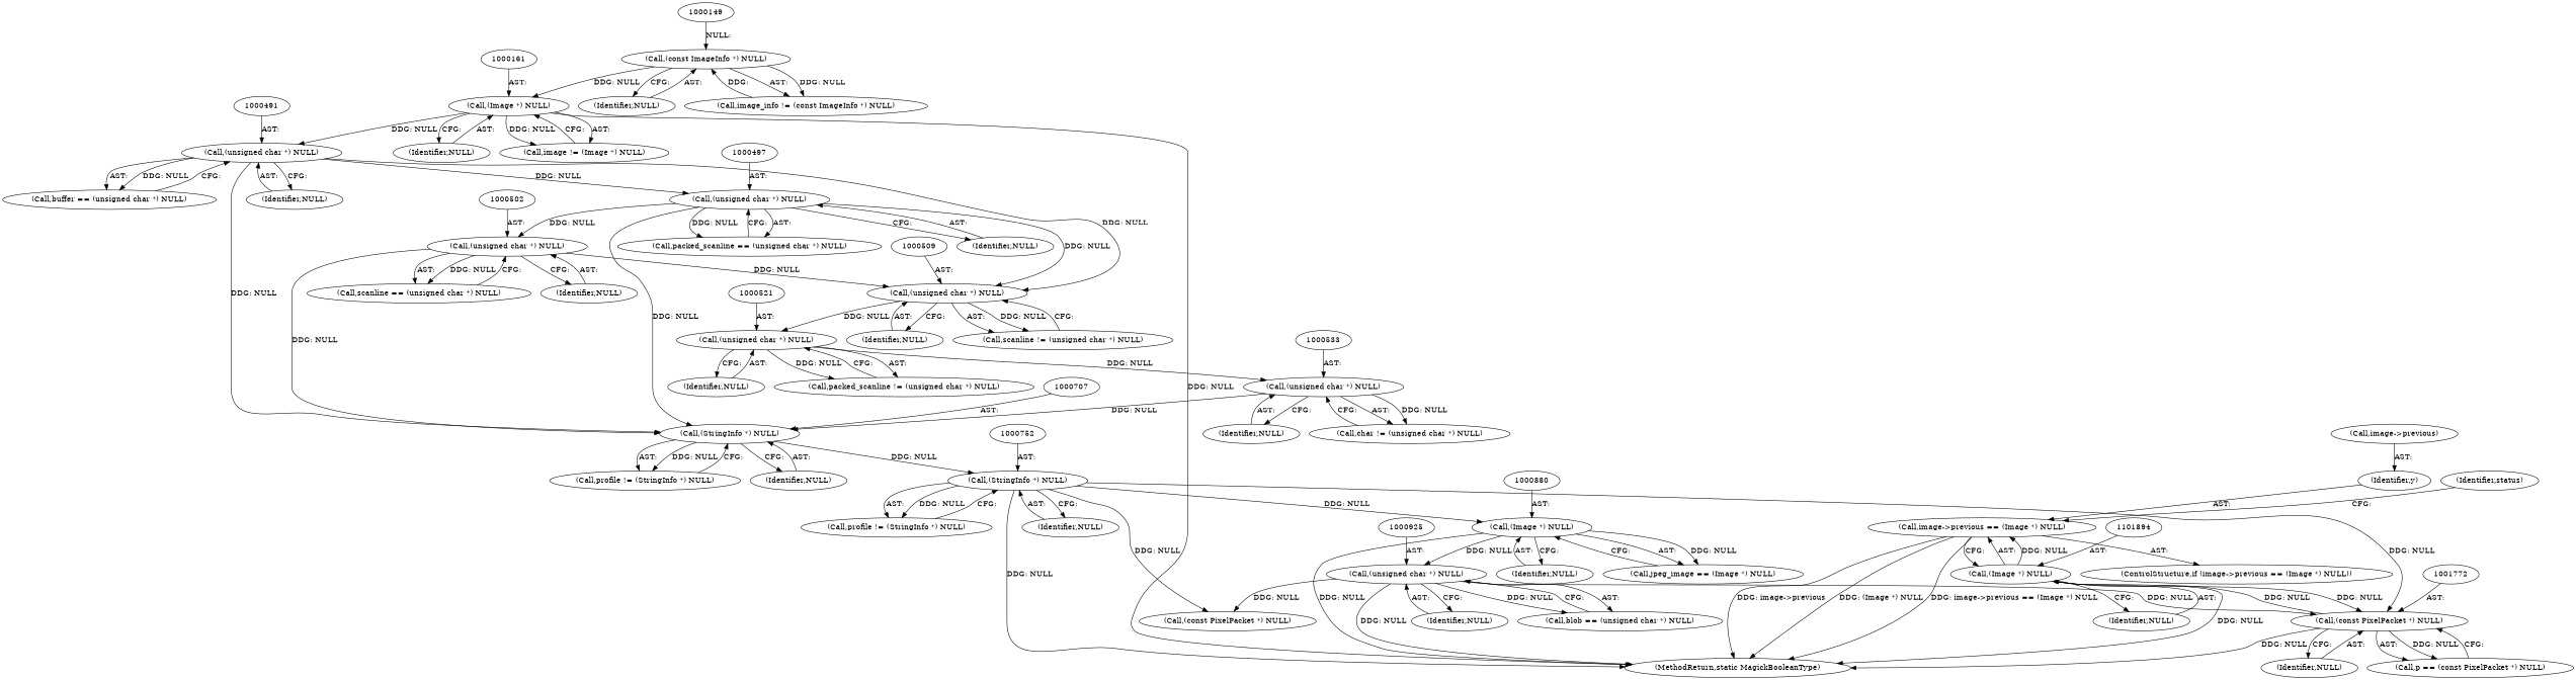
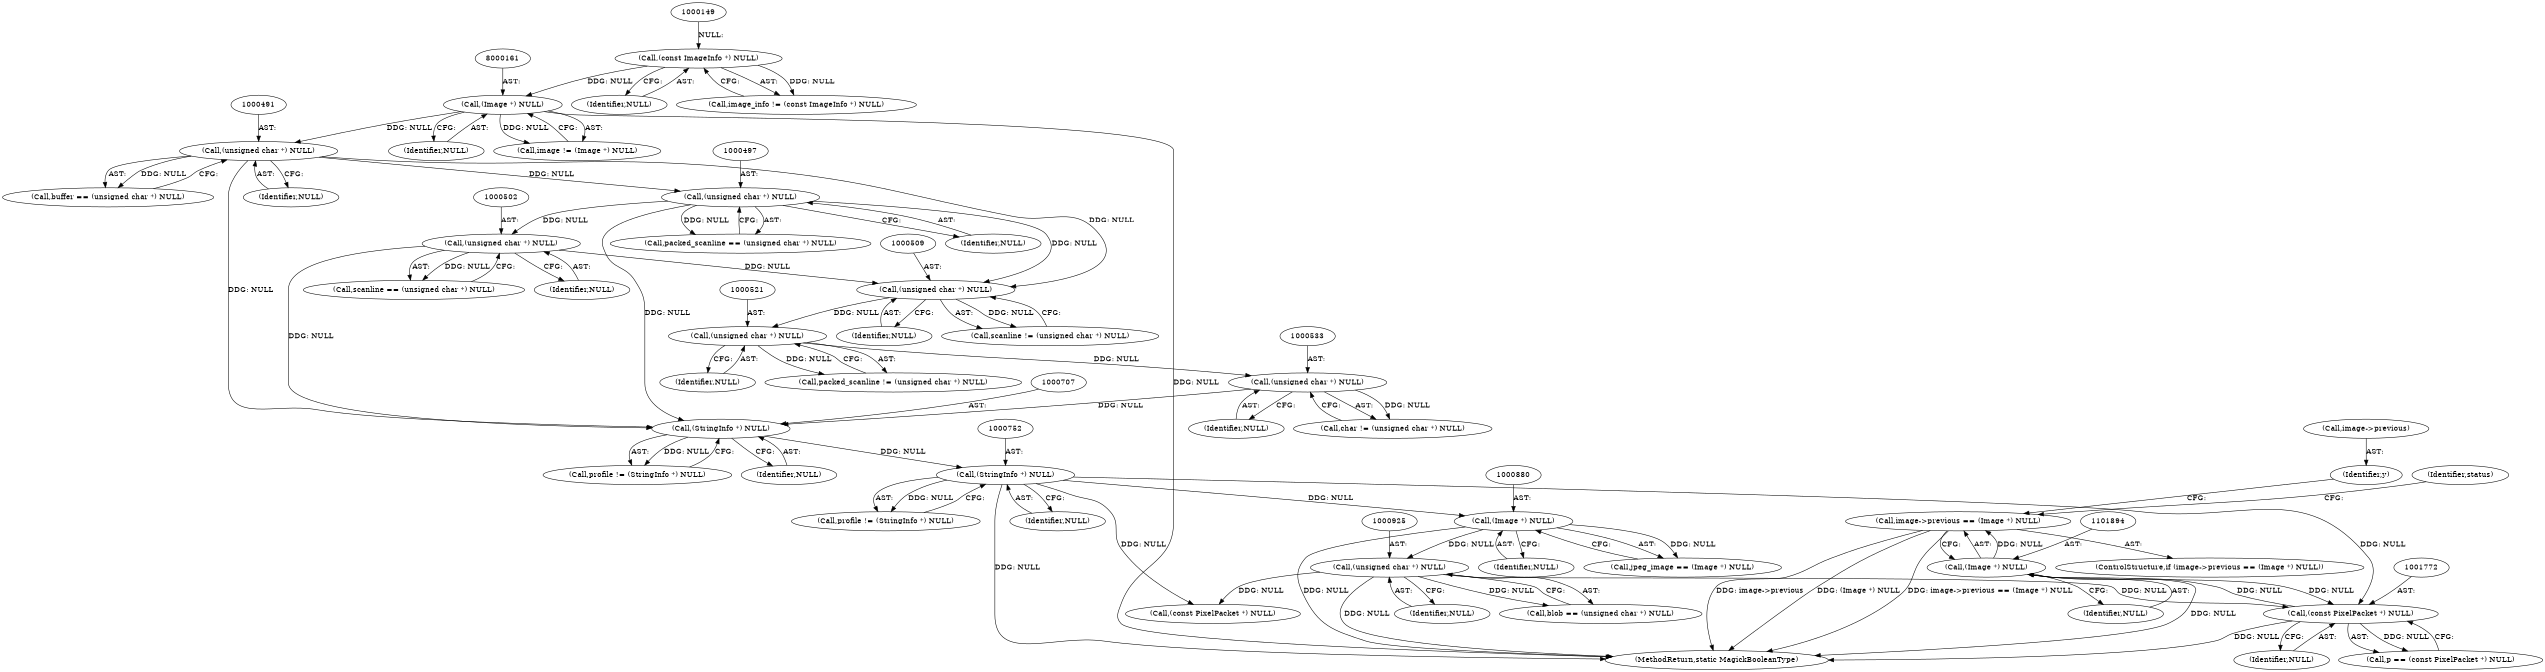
  digraph {
    n1 [label="(Call,image->previous == (Image *) NULL)"]
    n2 [label="(Call,(Image *) NULL)"]
    n3 [label="(ControlStructure,if (image->previous == (Image *) NULL))"]
    n4 [label="(MethodReturn,static MagickBooleanType)"]
    n5 [label="(Call,(const PixelPacket *) NULL)"]
    n6 [label="(Identifier,NULL)"]
    n7 [label="(Identifier,NULL)"]
    n8 [label="(Call,p == (const PixelPacket *) NULL)"]
    n9 [label="(Call,(unsigned char *) NULL)"]
    n10 [label="(Identifier,NULL)"]
    n11 [label="(Call,blob == (unsigned char *) NULL)"]
    n12 [label="(Call,(const PixelPacket *) NULL)"]
    n13 [label="(Call,(Image *) NULL)"]
    n14 [label="(Call,jpeg_image == (Image *) NULL)"]
    n15 [label="(Identifier,NULL)"]
    n16 [label="(Call,(StringInfo *) NULL)"]
    n17 [label="(Identifier,NULL)"]
    n18 [label="(Call,profile != (StringInfo *) NULL)"]
    n19 [label="(Call,(StringInfo *) NULL)"]
    n20 [label="(Identifier,NULL)"]
    n21 [label="(Call,profile != (StringInfo *) NULL)"]
    n22 [label="(Call,(unsigned char *) NULL)"]
    n23 [label="(Call,(unsigned char *) NULL)"]
    n24 [label="(Call,(unsigned char *) NULL)"]
    n25 [label="(Identifier,NULL)"]
    n26 [label="(Call,packed_scanline == (unsigned char *) NULL)"]
    n27 [label="(Call,scanline == (unsigned char *) NULL)"]
    n28 [label="(Identifier,NULL)"]
    n29 [label="(Call,(unsigned char *) NULL)"]
    n30 [label="(Identifier,NULL)"]
    n31 [label="(Call,scanline != (unsigned char *) NULL)"]
    n32 [label="(Call,(unsigned char *) NULL)"]
    n33 [label="(Call,buffer == (unsigned char *) NULL)"]
    n34 [label="(Identifier,NULL)"]
    n35 [label="(Call,(Image *) NULL)"]
    n36 [label="(Identifier,NULL)"]
    n37 [label="(Call,image != (Image *) NULL)"]
    n38 [label="(Call,(const ImageInfo *) NULL)"]
    n39 [label="(Identifier,NULL)"]
    n40 [label="(Call,image_info != (const ImageInfo *) NULL)"]
    n41 [label="(Call,(unsigned char *) NULL)"]
    n42 [label="(Identifier,NULL)"]
    n43 [label="(Call,char != (unsigned char *) NULL)"]
    n44 [label="(Identifier,NULL)"]
    n45 [label="(Call,packed_scanline != (unsigned char *) NULL)"]
    n46 [label="(Call,image->previous)"]
    n47 [label="(Identifier,y)"]
    n48 [label="(Identifier,status)"]
    n49 [label=1101894]
    1001772
    1000925
    1000880
    1000752
    1000707
    1000497
    1000491
-   1000161
+   1000161 [label=8000161]
    1000149
    1000502
    1000533
    1000521
    1000509
    n1 -> n2 [label="CFG: "]
    n1 -> n3 [label="AST: "]
    n1 -> n4 [label="DDG: (Image *) NULL"]
    n1 -> n4 [label="DDG: image->previous == (Image *) NULL"]
    n1 -> n4 [label="DDG: image->previous"]
    n2 -> n1 [label="AST: "]
    n2 -> n1 [label="DDG: NULL"]
    n2 -> n4 [label="DDG: NULL"]
    n2 -> n5 [label="DDG: NULL"]
    n2 -> n6 [label="CFG: "]
    n5 -> n2 [label="DDG: NULL"]
    n5 -> n4 [label="DDG: NULL"]
    n5 -> n7 [label="CFG: "]
    n5 -> n8 [label="AST: "]
    n5 -> n8 [label="DDG: NULL"]
    n6 -> n2 [label="AST: "]
    n7 -> n5 [label="AST: "]
    n8 -> n5 [label="CFG: "]
    n9 -> n4 [label="DDG: NULL"]
    n9 -> n5 [label="DDG: NULL"]
    n9 -> n10 [label="CFG: "]
    n9 -> n11 [label="AST: "]
    n9 -> n11 [label="DDG: NULL"]
    n9 -> n12 [label="DDG: NULL"]
    n10 -> n9 [label="AST: "]
    n11 -> n9 [label="CFG: "]
    n13 -> n4 [label="DDG: NULL"]
    n13 -> n9 [label="DDG: NULL"]
    n13 -> n14 [label="AST: "]
    n13 -> n14 [label="DDG: NULL"]
    n13 -> n15 [label="CFG: "]
    n14 -> n13 [label="CFG: "]
    n15 -> n13 [label="AST: "]
    n16 -> n4 [label="DDG: NULL"]
    n16 -> n5 [label="DDG: NULL"]
    n16 -> n12 [label="DDG: NULL"]
    n16 -> n13 [label="DDG: NULL"]
    n16 -> n17 [label="CFG: "]
    n16 -> n18 [label="AST: "]
    n16 -> n18 [label="DDG: NULL"]
    n17 -> n16 [label="AST: "]
    n18 -> n16 [label="CFG: "]
    n19 -> n16 [label="DDG: NULL"]
    n19 -> n20 [label="CFG: "]
    n19 -> n21 [label="AST: "]
    n19 -> n21 [label="DDG: NULL"]
    n20 -> n19 [label="AST: "]
    n21 -> n19 [label="CFG: "]
    n22 -> n19 [label="DDG: NULL"]
    n22 -> n23 [label="DDG: NULL"]
    n22 -> n24 [label="DDG: NULL"]
    n22 -> n25 [label="CFG: "]
    n22 -> n26 [label="AST: "]
    n22 -> n26 [label="DDG: NULL"]
    n23 -> n19 [label="DDG: NULL"]
    n23 -> n24 [label="DDG: NULL"]
    n23 -> n27 [label="AST: "]
    n23 -> n27 [label="DDG: NULL"]
    n23 -> n28 [label="CFG: "]
    n24 -> n29 [label="DDG: NULL"]
    n24 -> n30 [label="CFG: "]
    n24 -> n31 [label="AST: "]
    n24 -> n31 [label="DDG: NULL"]
    n25 -> n22 [label="AST: "]
    n26 -> n22 [label="CFG: "]
    n27 -> n23 [label="CFG: "]
    n28 -> n23 [label="AST: "]
    n29 -> n41 [label="DDG: NULL"]
    n29 -> n44 [label="CFG: "]
    n29 -> n45 [label="AST: "]
    n29 -> n45 [label="DDG: NULL"]
    n30 -> n24 [label="AST: "]
    n31 -> n24 [label="CFG: "]
    n32 -> n19 [label="DDG: NULL"]
    n32 -> n22 [label="DDG: NULL"]
    n32 -> n24 [label="DDG: NULL"]
    n32 -> n33 [label="AST: "]
    n32 -> n33 [label="DDG: NULL"]
    n32 -> n34 [label="CFG: "]
    n33 -> n32 [label="CFG: "]
    n34 -> n32 [label="AST: "]
    n35 -> n4 [label="DDG: NULL"]
    n35 -> n32 [label="DDG: NULL"]
    n35 -> n36 [label="CFG: "]
    n35 -> n37 [label="AST: "]
    n35 -> n37 [label="DDG: NULL"]
    n36 -> n35 [label="AST: "]
    n37 -> n35 [label="CFG: "]
    n38 -> n35 [label="DDG: NULL"]
    n38 -> n39 [label="CFG: "]
    n38 -> n40 [label="AST: "]
    n38 -> n40 [label="DDG: NULL"]
    n39 -> n38 [label="AST: "]
-   n40 -> n38 [label="DDG: "]
+   n40 -> n38 [label="CFG: "]
    n41 -> n19 [label="DDG: NULL"]
    n41 -> n42 [label="CFG: "]
    n41 -> n43 [label="AST: "]
    n41 -> n43 [label="DDG: NULL"]
    n42 -> n41 [label="AST: "]
    n43 -> n41 [label="CFG: "]
    n44 -> n29 [label="AST: "]
    n45 -> n29 [label="CFG: "]
    n46 -> n47 [label="AST: "]
-   n47 -> n1 [label="AST: "]
+   n47 -> n1 [label="CFG: "]
    n48 -> n1 [label="CFG: "]
    n49 -> n2 [label="AST: "]
    1001772 -> n5 [label="AST: "]
    1000925 -> n9 [label="AST: "]
    1000880 -> n13 [label="AST: "]
    1000752 -> n16 [label="AST: "]
    1000707 -> n19 [label="AST: "]
    1000497 -> n22 [label="AST: "]
    1000491 -> n32 [label="AST: "]
    1000161 -> n35 [label="AST: "]
    1000149 -> n38 [label="NULL: "]
    1000502 -> n23 [label="AST: "]
    1000533 -> n41 [label="AST: "]
    1000521 -> n29 [label="AST: "]
    1000509 -> n24 [label="AST: "]
  }
